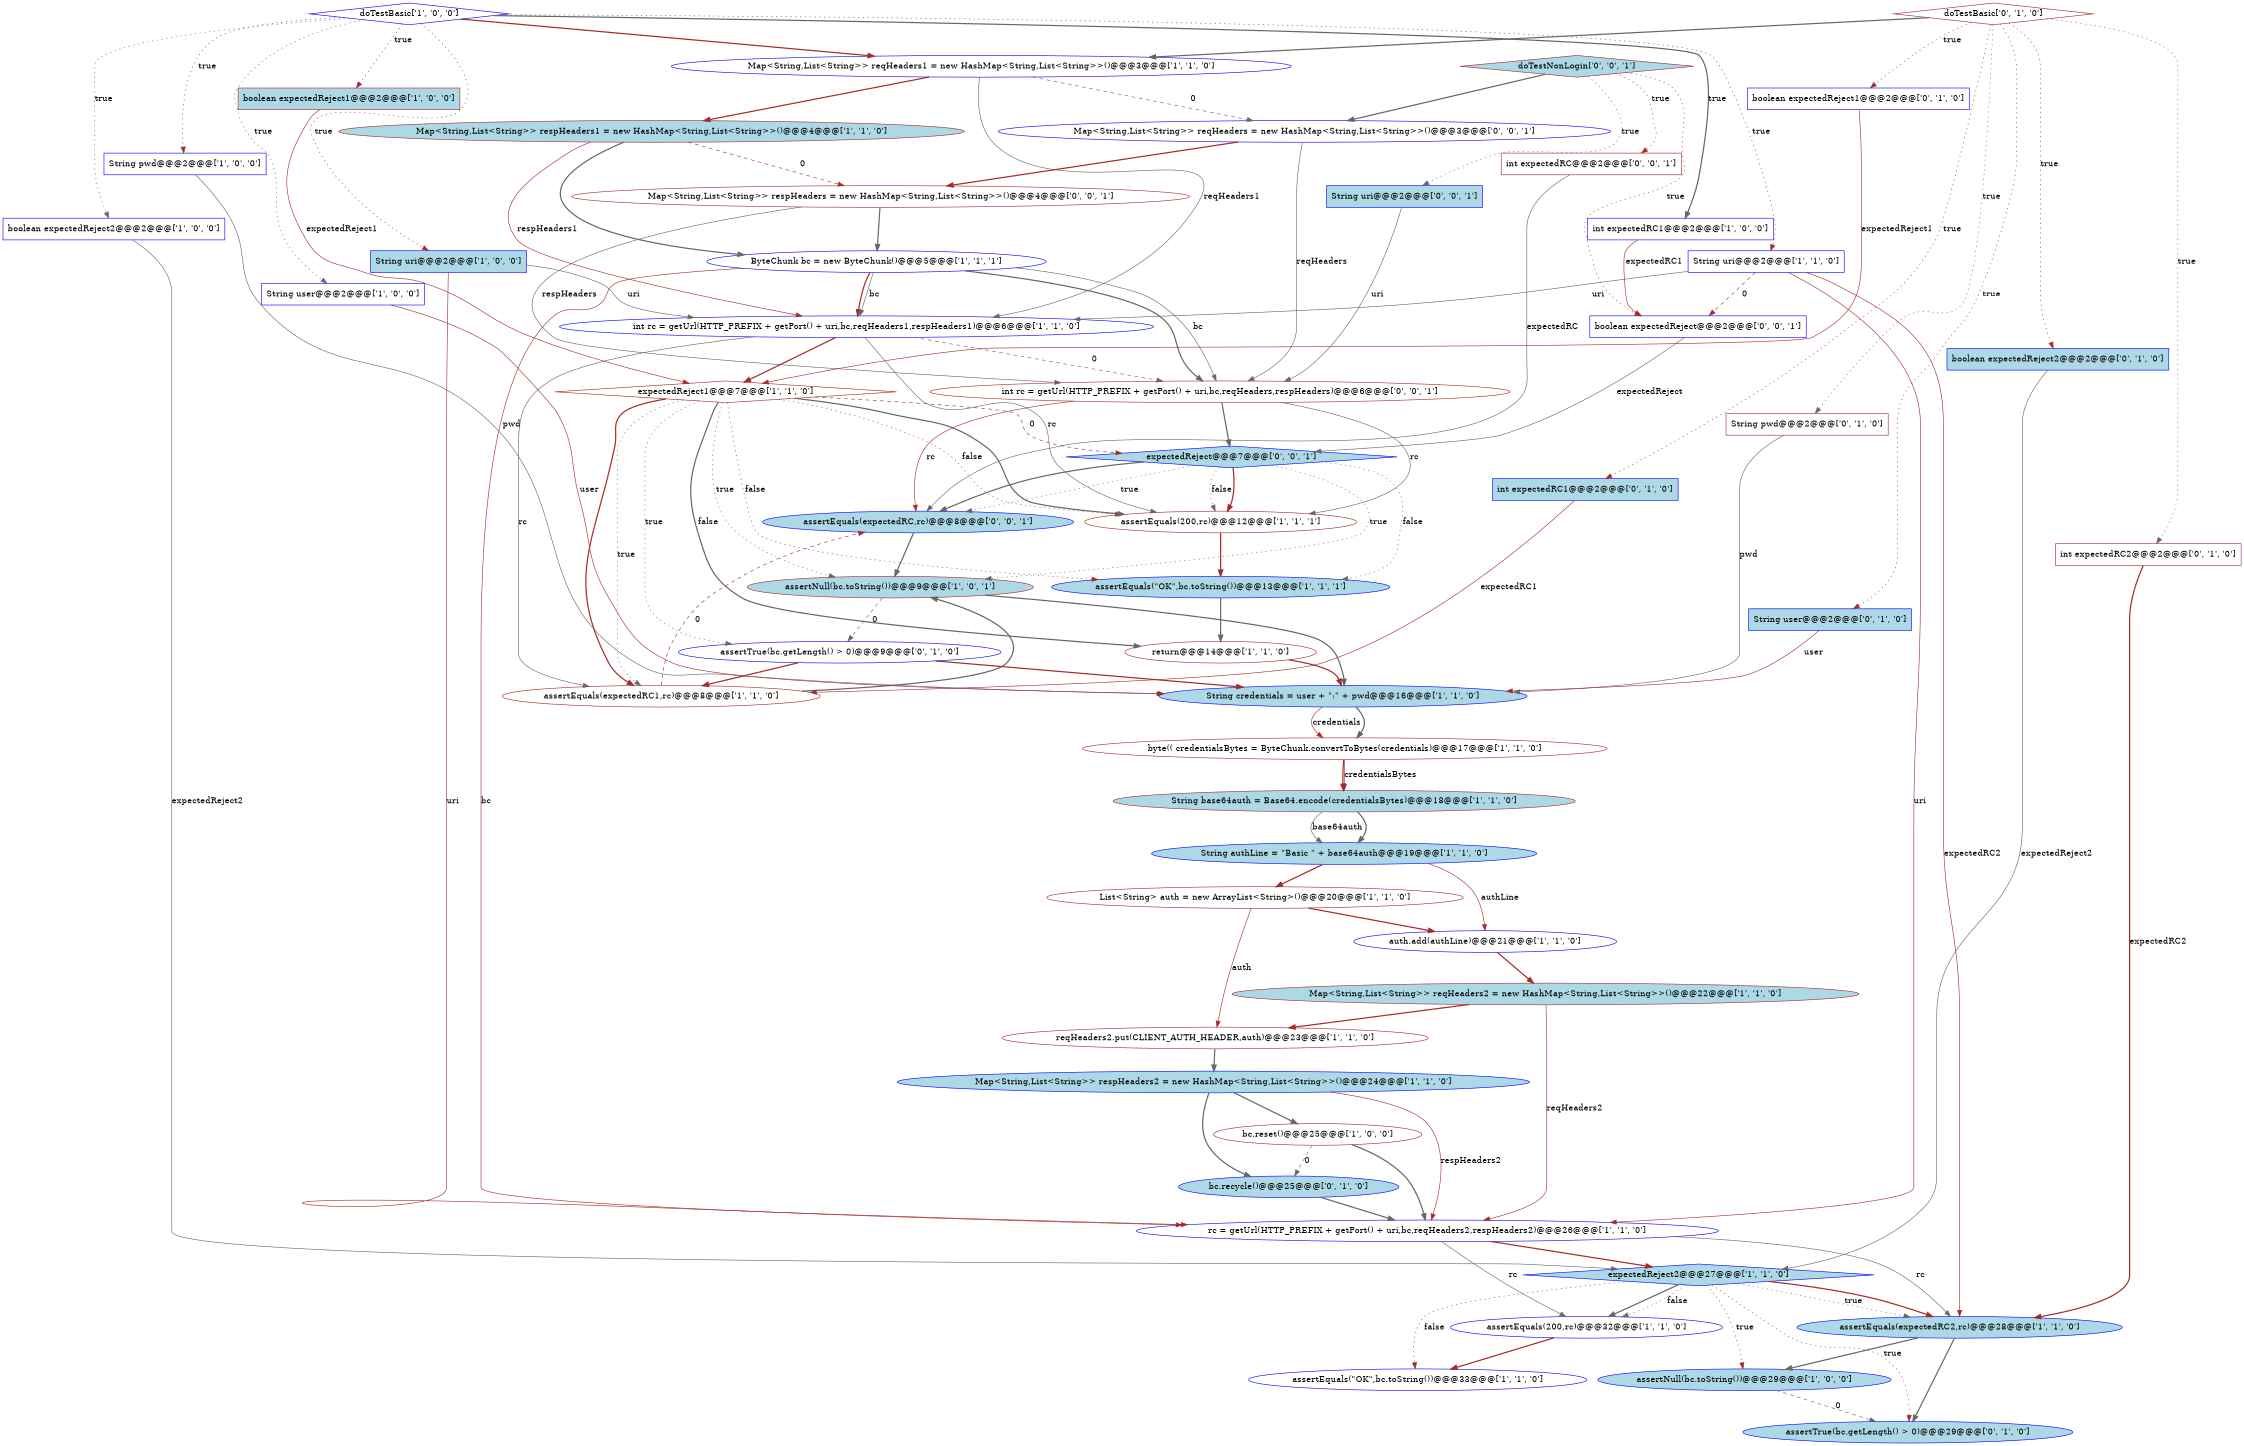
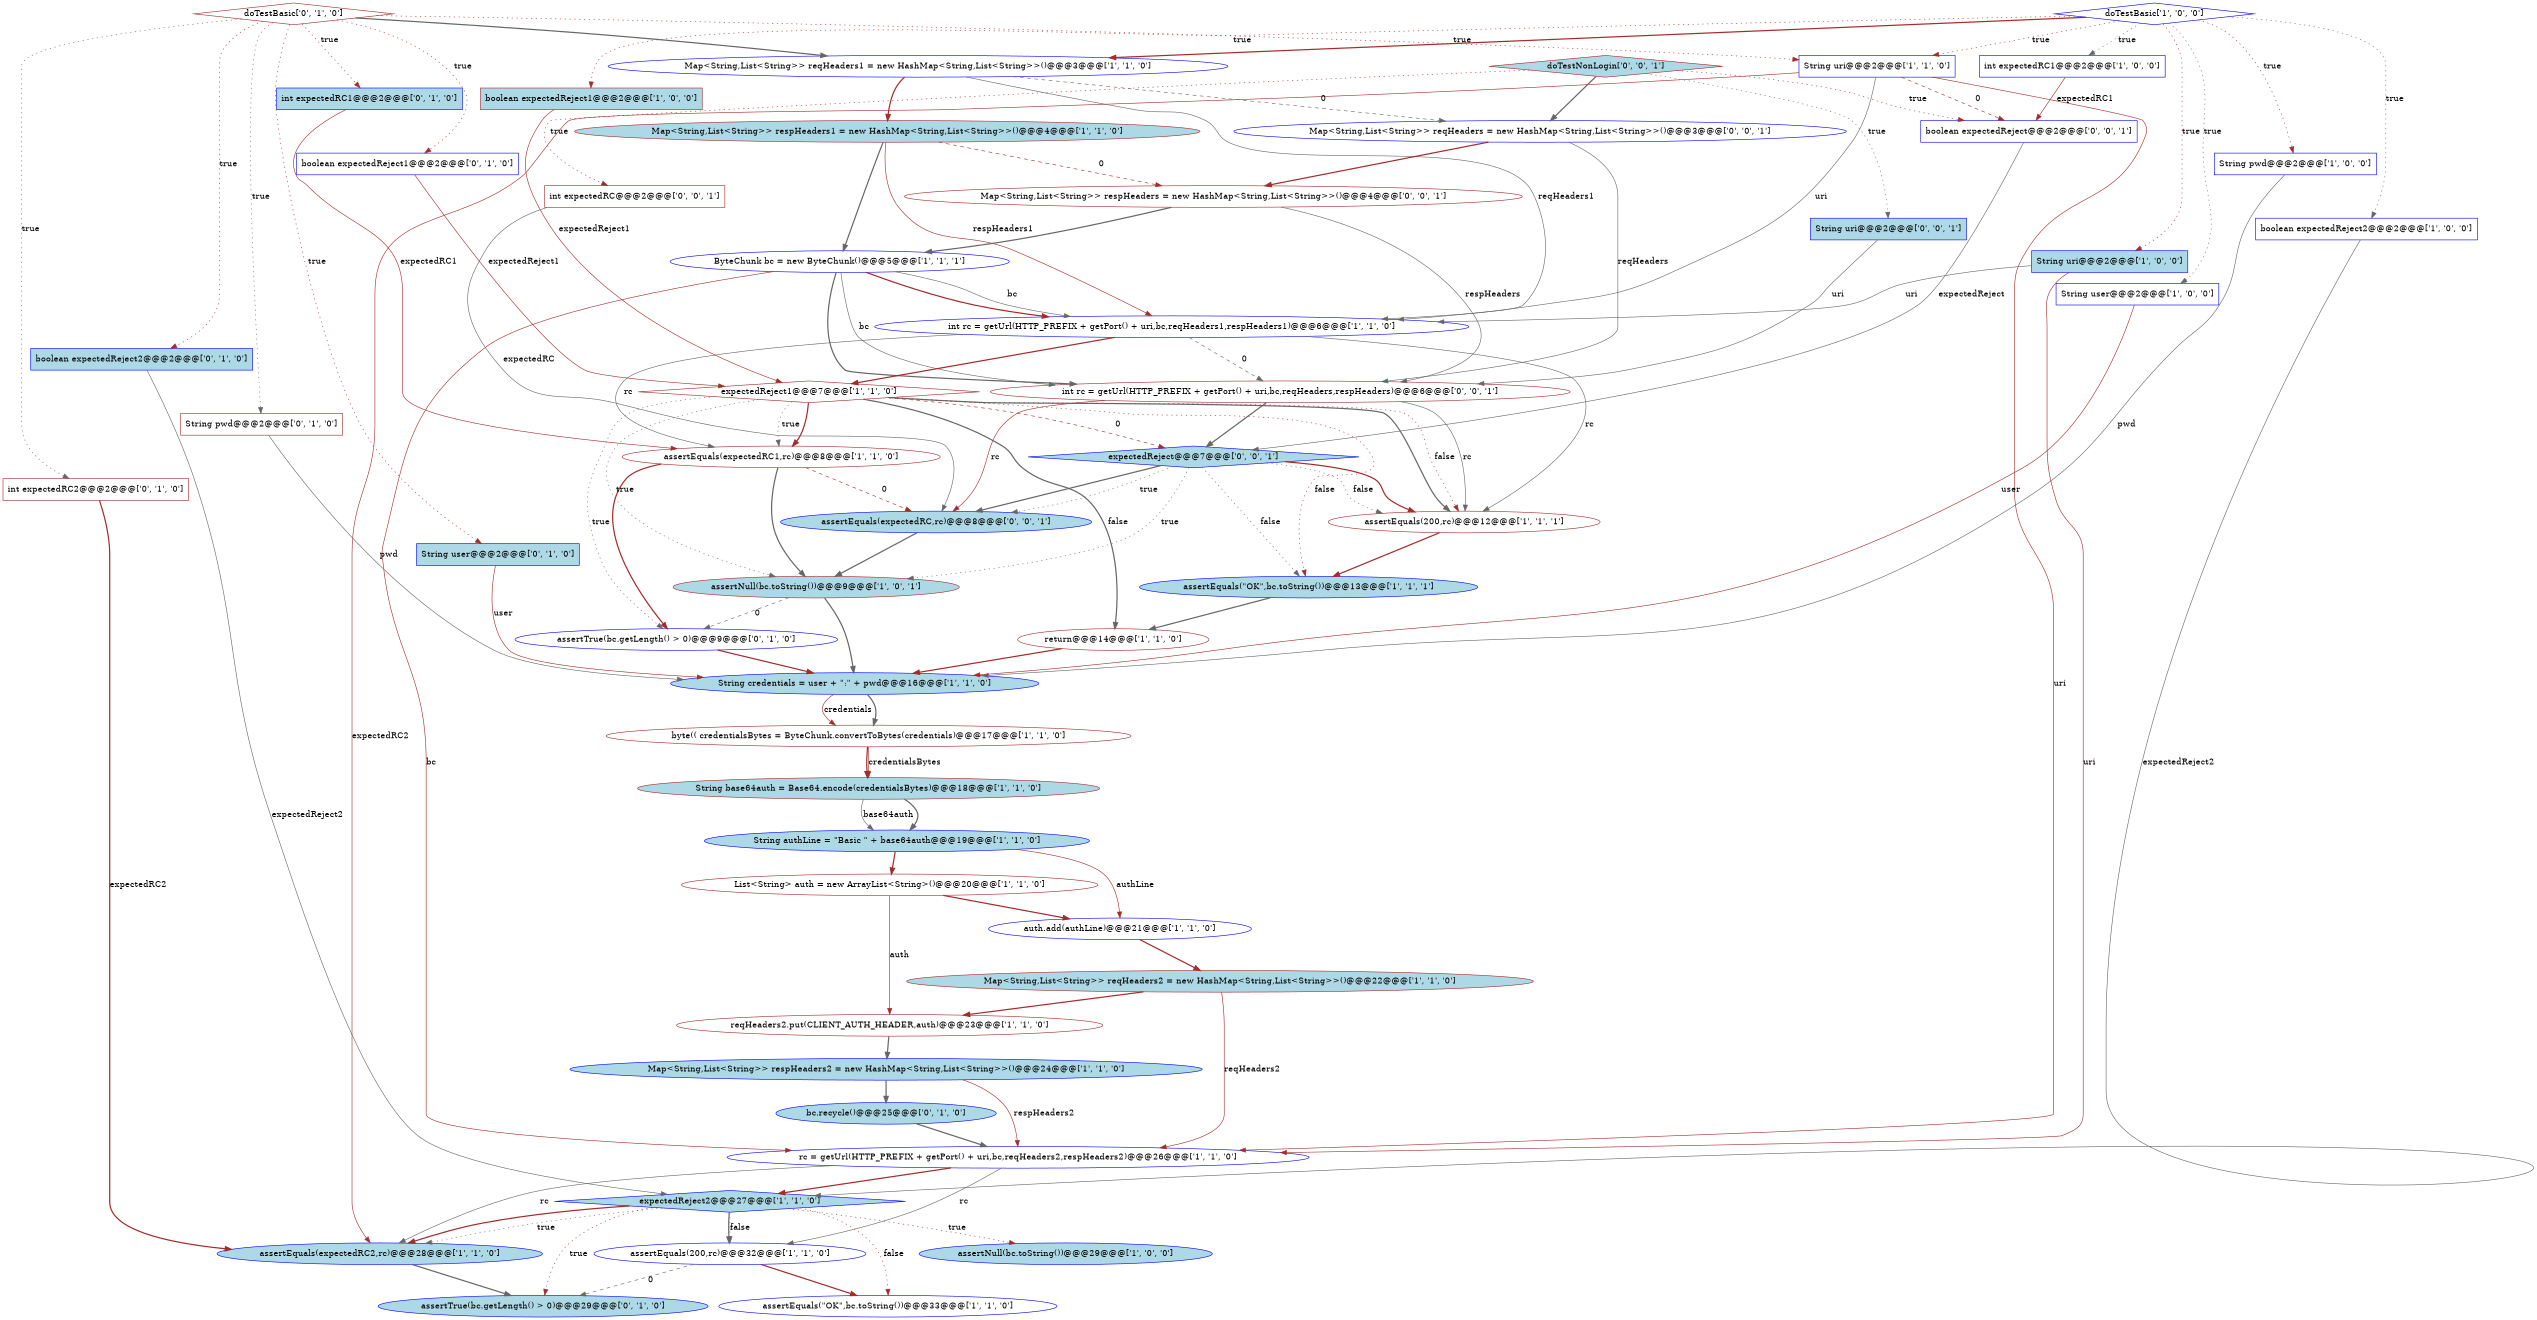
  digraph {
    node [color=blue fillcolor=white shape=ellipse style=filled]
    edge [color=gray40 style=bold]
    n1 [color=brown fillcolor=lightblue label="Map<String,List<String>> respHeaders1 = new HashMap<String,List<String>>()@@@4@@@['1', '1', '0']"]
    n2 [label="ByteChunk bc = new ByteChunk()@@@5@@@['1', '1', '1']"]
    n3 [color=brown label="Map<String,List<String>> respHeaders = new HashMap<String,List<String>>()@@@4@@@['0', '0', '1']"]
    n4 [label="int rc = getUrl(HTTP_PREFIX + getPort() + uri,bc,reqHeaders1,respHeaders1)@@@6@@@['1', '1', '0']"]
    n5 [color=brown label="int rc = getUrl(HTTP_PREFIX + getPort() + uri,bc,reqHeaders,respHeaders)@@@6@@@['0', '0', '1']"]
    n6 [label="rc = getUrl(HTTP_PREFIX + getPort() + uri,bc,reqHeaders2,respHeaders2)@@@26@@@['1', '1', '0']"]
    n7 [color=brown label="assertEquals(200,rc)@@@12@@@['1', '1', '1']"]
    n8 [color=brown label="assertEquals(expectedRC1,rc)@@@8@@@['1', '1', '0']"]
    n9 [color=brown label="expectedReject1@@@7@@@['1', '1', '0']" shape=diamond]
    n10 [fillcolor=lightblue label="expectedReject@@@7@@@['0', '0', '1']" shape=diamond]
    n11 [fillcolor=lightblue label="assertEquals(expectedRC,rc)@@@8@@@['0', '0', '1']"]
    n12 [fillcolor=lightblue label="assertEquals(\"OK\",bc.toString())@@@13@@@['1', '1', '1']"]
    n13 [color=brown fillcolor=lightblue label="assertNull(bc.toString())@@@9@@@['1', '0', '1']"]
    n14 [fillcolor=lightblue label="boolean expectedReject2@@@2@@@['0', '1', '0']" shape=box]
    n15 [fillcolor=lightblue label="expectedReject2@@@27@@@['1', '1', '0']" shape=diamond]
    n16 [label="assertEquals(200,rc)@@@32@@@['1', '1', '0']"]
    n17 [fillcolor=lightblue label="assertEquals(expectedRC2,rc)@@@28@@@['1', '1', '0']"]
    n18 [fillcolor=lightblue label="assertNull(bc.toString())@@@29@@@['1', '0', '0']"]
    n19 [label="assertEquals(\"OK\",bc.toString())@@@33@@@['1', '1', '0']"]
    n20 [fillcolor=lightblue label="assertTrue(bc.getLength() > 0)@@@29@@@['0', '1', '0']"]
    n21 [fillcolor=lightblue label="String credentials = user + \":\" + pwd@@@16@@@['1', '1', '0']"]
    n22 [label="assertTrue(bc.getLength() > 0)@@@9@@@['0', '1', '0']"]
    n23 [color=brown label="byte(( credentialsBytes = ByteChunk.convertToBytes(credentials)@@@17@@@['1', '1', '0']"]
    n24 [color=brown fillcolor=lightblue label="String base64auth = Base64.encode(credentialsBytes)@@@18@@@['1', '1', '0']"]
    n25 [fillcolor=lightblue label="String authLine = \"Basic \" + base64auth@@@19@@@['1', '1', '0']"]
    n26 [color=brown label="List<String> auth = new ArrayList<String>()@@@20@@@['1', '1', '0']"]
    n27 [label="auth.add(authLine)@@@21@@@['1', '1', '0']"]
    n28 [color=brown label="return@@@14@@@['1', '1', '0']"]
    n29 [label="doTestBasic['1', '0', '0']" shape=diamond]
    n30 [label="String pwd@@@2@@@['1', '0', '0']" shape=box]
    n31 [fillcolor=lightblue label="String uri@@@2@@@['1', '0', '0']" shape=box]
    n32 [label="String uri@@@2@@@['1', '1', '0']" shape=box]
    n33 [label="boolean expectedReject2@@@2@@@['1', '0', '0']" shape=box]
    n34 [color=brown fillcolor=lightblue label="boolean expectedReject1@@@2@@@['1', '0', '0']" shape=box]
    n35 [label="int expectedRC1@@@2@@@['1', '0', '0']" shape=box]
    n36 [label="String user@@@2@@@['1', '0', '0']" shape=box]
    n37 [label="Map<String,List<String>> reqHeaders1 = new HashMap<String,List<String>>()@@@3@@@['1', '1', '0']"]
    n38 [label="boolean expectedReject@@@2@@@['0', '0', '1']" shape=box]
    n39 [label="Map<String,List<String>> reqHeaders = new HashMap<String,List<String>>()@@@3@@@['0', '0', '1']"]
-   n40 [color=brown label="bc.reset()@@@25@@@['1', '0', '0']"]
    n41 [fillcolor=lightblue label="bc.recycle()@@@25@@@['0', '1', '0']"]
    n42 [color=brown label="String pwd@@@2@@@['0', '1', '0']" shape=box]
    n43 [color=brown label="int expectedRC@@@2@@@['0', '0', '1']" shape=box]
    n44 [fillcolor=lightblue label="Map<String,List<String>> respHeaders2 = new HashMap<String,List<String>>()@@@24@@@['1', '1', '0']"]
    n45 [fillcolor=lightblue label="int expectedRC1@@@2@@@['0', '1', '0']" shape=box]
    n46 [label="boolean expectedReject1@@@2@@@['0', '1', '0']" shape=box]
    n47 [color=brown label="int expectedRC2@@@2@@@['0', '1', '0']" shape=box]
    n48 [color=brown label="doTestBasic['0', '1', '0']" shape=diamond]
    n49 [fillcolor=lightblue label="String user@@@2@@@['0', '1', '0']" shape=box]
    n50 [color=brown label="reqHeaders2.put(CLIENT_AUTH_HEADER,auth)@@@23@@@['1', '1', '0']"]
    n51 [color=brown fillcolor=lightblue label="Map<String,List<String>> reqHeaders2 = new HashMap<String,List<String>>()@@@22@@@['1', '1', '0']"]
    n52 [color=brown fillcolor=lightblue label="doTestNonLogin['0', '0', '1']" shape=diamond]
    n53 [fillcolor=lightblue label="String uri@@@2@@@['0', '0', '1']" shape=box]
    n1 -> n2
    n1 -> n3 [color=brown label=0 style=dashed]
    n1 -> n4 [color=brown label=respHeaders1 style=solid]
    n2 -> n4 [color=brown]
    n2 -> n4 [label=bc style=solid]
    n2 -> n5
    n2 -> n5 [label=bc style=solid]
    n2 -> n6 [color=brown label=bc style=solid]
    n3 -> n2
    n3 -> n5 [label=respHeaders style=solid]
    n4 -> n5 [label=0 style=dashed]
    n4 -> n7 [label=rc style=solid]
    n4 -> n8 [label=rc style=solid]
    n4 -> n9 [color=brown]
    n5 -> n7 [label=rc style=solid]
    n5 -> n10
    n5 -> n11 [color=brown label=rc style=solid]
    n6 -> n15 [color=brown]
    n6 -> n16 [label=rc style=solid]
    n6 -> n17 [label=rc style=solid]
    n7 -> n12 [color=brown]
    n8 -> n11 [color=brown label=0 style=dashed]
    n8 -> n13
-   n22 -> n8 [color=brown]
+   n8 -> n22 [color=brown]
    n9 -> n7 [color=brown label=false style=dotted]
    n9 -> n7
    n9 -> n8 [label=true style=dotted]
    n9 -> n8 [color=brown]
    n9 -> n10 [color=brown label=0 style=dashed]
    n9 -> n12 [color=brown label=false style=dotted]
    n9 -> n13 [label=true style=dotted]
    n9 -> n22 [label=true style=dotted]
    n9 -> n28 [label=false]
    n10 -> n7 [label=false style=dotted]
    n10 -> n7 [color=brown]
    n10 -> n11
    n10 -> n11 [label=true style=dotted]
    n10 -> n12 [label=false style=dotted]
    n10 -> n13 [label=true style=dotted]
    n11 -> n13
    n12 -> n28
    n13 -> n21
    n13 -> n22 [label=0 style=dashed]
    n14 -> n15 [label=expectedReject2 style=solid]
    n15 -> n16
    n15 -> n16 [label=false style=dotted]
    n15 -> n17 [label=true style=dotted]
    n15 -> n17 [color=brown]
    n15 -> n18 [color=brown label=true style=dotted]
    n15 -> n19 [color=brown label=false style=dotted]
    n15 -> n20 [color=brown label=true style=dotted]
    n16 -> n19 [color=brown]
-   n17 -> n18
    n17 -> n20
-   n18 -> n20 [label=0 style=dashed]
+   n16 -> n20 [label=0 style=dashed]
    n21 -> n23
    n21 -> n23 [color=brown label=credentials style=solid]
    n22 -> n21 [color=brown]
    n23 -> n24 [color=brown label=credentialsBytes style=solid]
    n23 -> n24 [color=brown]
    n24 -> n25
    n24 -> n25 [label=base64auth style=solid]
    n25 -> n26 [color=brown]
    n25 -> n27 [color=brown label=authLine style=solid]
    n26 -> n27 [color=brown]
    n26 -> n50 [color=brown label=auth style=solid]
    n27 -> n51 [color=brown]
    n28 -> n21 [color=brown]
    n29 -> n30 [color=brown label=true style=dotted]
    n29 -> n31 [color=brown label=true style=dotted]
    n29 -> n32 [color=brown label=true style=dotted]
    n29 -> n33 [label=true style=dotted]
    n29 -> n34 [color=brown label=true style=dotted]
-   n29 -> n35 [label=true]
+   n29 -> n35 [label=true style=dotted]
    n29 -> n36 [label=true style=dotted]
    n29 -> n37 [color=brown]
    n30 -> n21 [label=pwd style=solid]
    n31 -> n4 [label=uri style=solid]
    n31 -> n6 [color=brown label=uri style=solid]
    n32 -> n4 [label=uri style=solid]
    n32 -> n6 [color=brown label=uri style=solid]
    n32 -> n17 [color=brown label=expectedRC2 style=solid]
    n32 -> n38 [color=brown label=0 style=dashed]
    n33 -> n15 [label=expectedReject2 style=solid]
    n34 -> n9 [color=brown label=expectedReject1 style=solid]
    n35 -> n38 [color=brown label=expectedRC1 style=solid]
    n36 -> n21 [color=brown label=user style=solid]
    n37 -> n1 [color=brown]
    n37 -> n4 [label=reqHeaders1 style=solid]
    n37 -> n39 [label=0 style=dashed]
    n38 -> n10 [label=expectedReject style=solid]
    n39 -> n3 [color=brown]
    n39 -> n5 [label=reqHeaders style=solid]
-   n40 -> n6
-   n40 -> n41 [label=0 style=dashed]
    n41 -> n6
    n42 -> n21 [label=pwd style=solid]
    n43 -> n11 [label=expectedRC style=solid]
    n44 -> n6 [color=brown label=respHeaders2 style=solid]
-   n44 -> n40
    n44 -> n41
    n45 -> n8 [color=brown label=expectedRC1 style=solid]
    n46 -> n9 [color=brown label=expectedReject1 style=solid]
    n47 -> n17 [color=brown label=expectedRC2]
    n48 -> n14 [color=brown label=true style=dotted]
+   n48 -> n32 [color=brown label=true style=dotted]
    n48 -> n37
    n48 -> n42 [label=true style=dotted]
    n48 -> n45 [color=brown label=true style=dotted]
    n48 -> n46 [color=brown label=true style=dotted]
    n48 -> n47 [label=true style=dotted]
    n48 -> n49 [color=brown label=true style=dotted]
    n49 -> n21 [color=brown label=user style=solid]
    n50 -> n44
    n51 -> n6 [color=brown label=reqHeaders2 style=solid]
    n51 -> n50 [color=brown]
    n52 -> n38 [color=brown label=true style=dotted]
    n52 -> n39
    n52 -> n43 [color=brown label=true style=dotted]
    n52 -> n53 [label=true style=dotted]
    n53 -> n5 [label=uri style=solid]
  }
